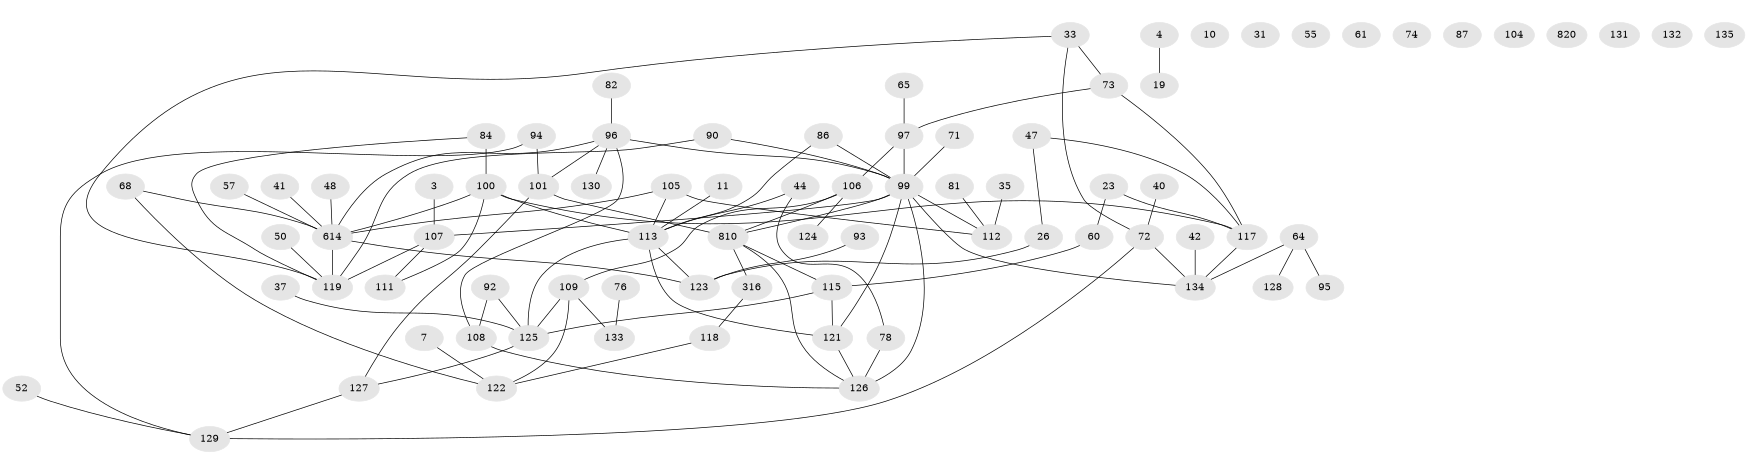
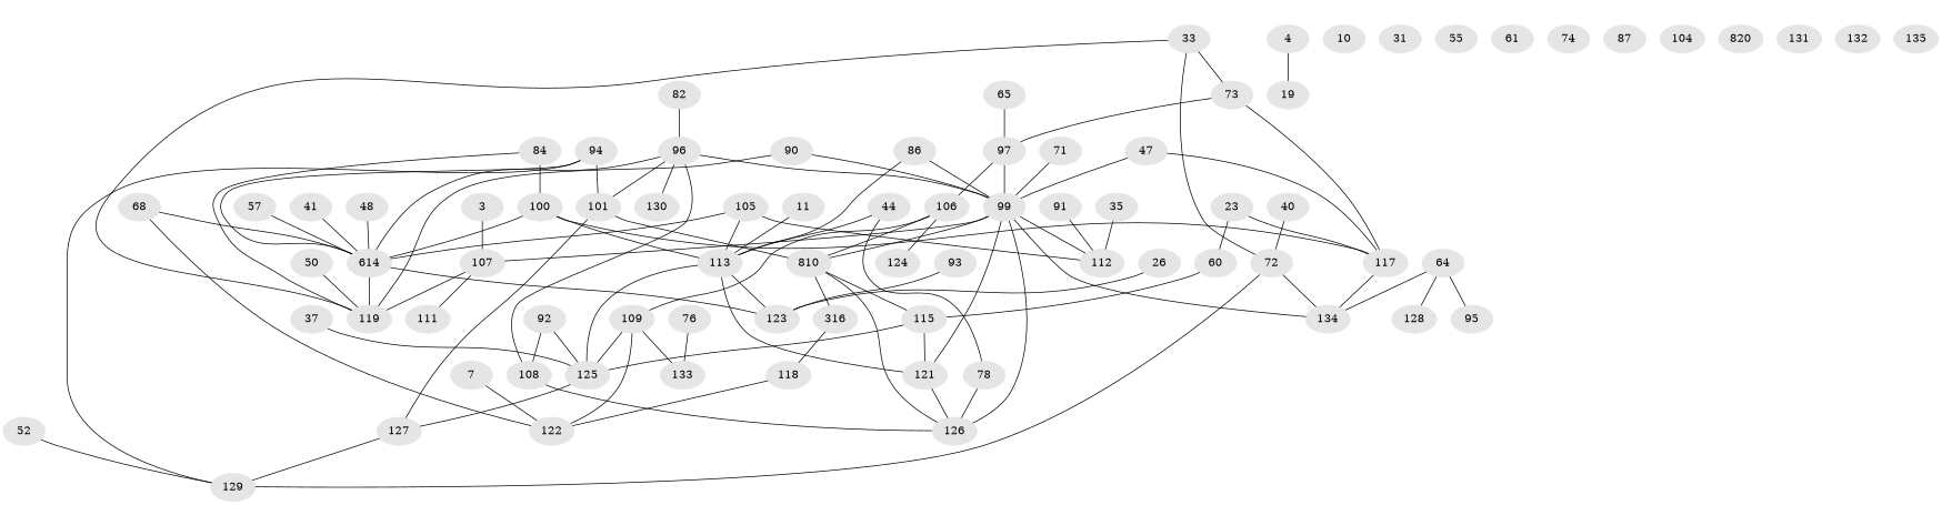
  graph {
    node [color=gray90 style=filled]
    107 [super="+56"]
    119 [super="+24+98"]
    111
    3
    4
    19
    7
    122
    113 [super="+18"]
    121 [super="+66"]
    123
    125 [super="+81+89"]
    11
    n14 [label=10]
    23
    60
    117
    115
    134 [super="+17"]
    126 [super="+14+102+59"]
    26
    31
    33 [super="+21"]
    72
    73 [super="+27"]
    64
    95
    128
    129
    97
    112 [super="+34+6+12+103"]
    35
    127
    37
    40
    n36 [label=614 super="+10+13+80"]
    41
-   42
    44
    78
    99 [super="+22+83"]
    n42 [label=810 super="+77+58"]
    47
    48
    50
    52
    55
    57
    61
    65
    106 [super="+88"]
    68
    71
    74
    76
    133
    96 [super="+79"]
    108
    101 [super="+70"]
    130
    82
    84 [super="+46"]
    100 [super="+53+45"]
    86
    87
    90
-   91 [label=81]
+   91
    92
    93
    94 [super="+43+85"]
    109
    124
    n73 [label=316 super="+39"]
    104
    105
    118
    n77 [label=820]
    131
    132
    135
    107 -- 119
    107 -- 111
    3 -- 107
    4 -- 19
    7 -- 122
    113 -- 121
    113 -- 123
    113 -- 125
    121 -- 126
    125 -- 127
    11 -- 113
    23 -- 60
    23 -- 117
    60 -- 115
    117 -- 134
    115 -- 121
    115 -- 125
    26 -- 123
    33 -- 119
    33 -- 72
    33 -- 73
    72 -- 134
    72 -- 129
    73 -- 117
    73 -- 97 [weight=2]
    64 -- 134
    64 -- 95
    64 -- 128
    97 -- 99
    97 -- 106
    35 -- 112
    127 -- 129
    37 -- 125
    40 -- 72
    n36 -- 119 [weight=2]
    n36 -- 123
    41 -- n36
-   42 -- 134
    44 -- 113
    44 -- 78
    78 -- 126
    99 -- 107 [weight=2]
    99 -- 121
    99 -- 134
    99 -- 126 [weight=4]
    99 -- 112 [weight=2]
    99 -- n42
    n42 -- 115
    n42 -- 126 [weight=3]
    n42 -- n73
    47 -- 117
-   47 -- 26
+   47 -- 99
    48 -- n36
    50 -- 119
    52 -- 129
    57 -- n36
    65 -- 97
    106 -- n42
    106 -- 109
    106 -- 124
    68 -- 122
    68 -- n36
    71 -- 99
    76 -- 133
    96 -- n36
    96 -- 99 [weight=2]
    96 -- 108
    96 -- 101
    96 -- 130
    108 -- 126
    101 -- 127
    101 -- n42
    82 -- 96
    84 -- 119
    84 -- 100 [weight=3]
-   100 -- 111
    100 -- 113
    100 -- 117
    100 -- n36 [weight=2]
    86 -- 113
    86 -- 99
    90 -- 119
    90 -- 99
    91 -- 112
    92 -- 125
    92 -- 108
    93 -- 123
    94 -- 129
+   94 -- n36
    94 -- 101
    109 -- 122
    109 -- 125
    109 -- 133
    n73 -- 118
    105 -- 113
    105 -- 112
    105 -- n36
    118 -- 122
  }
